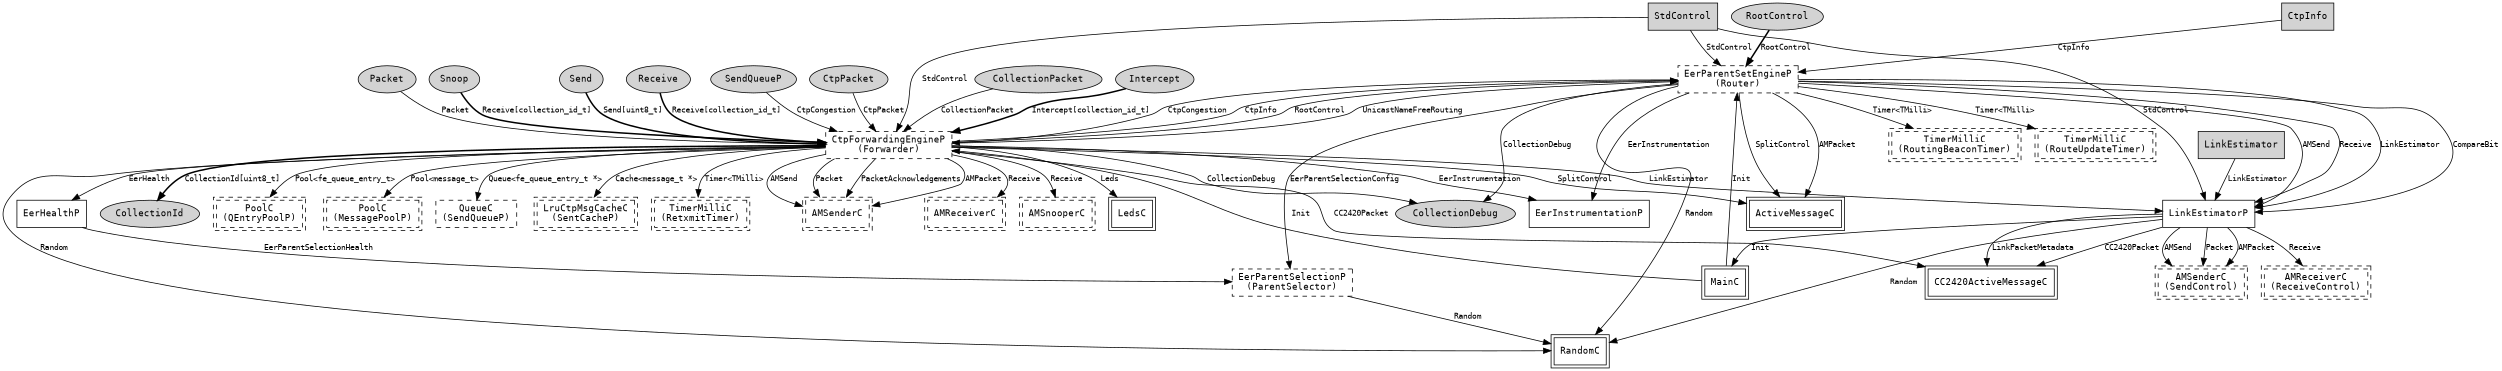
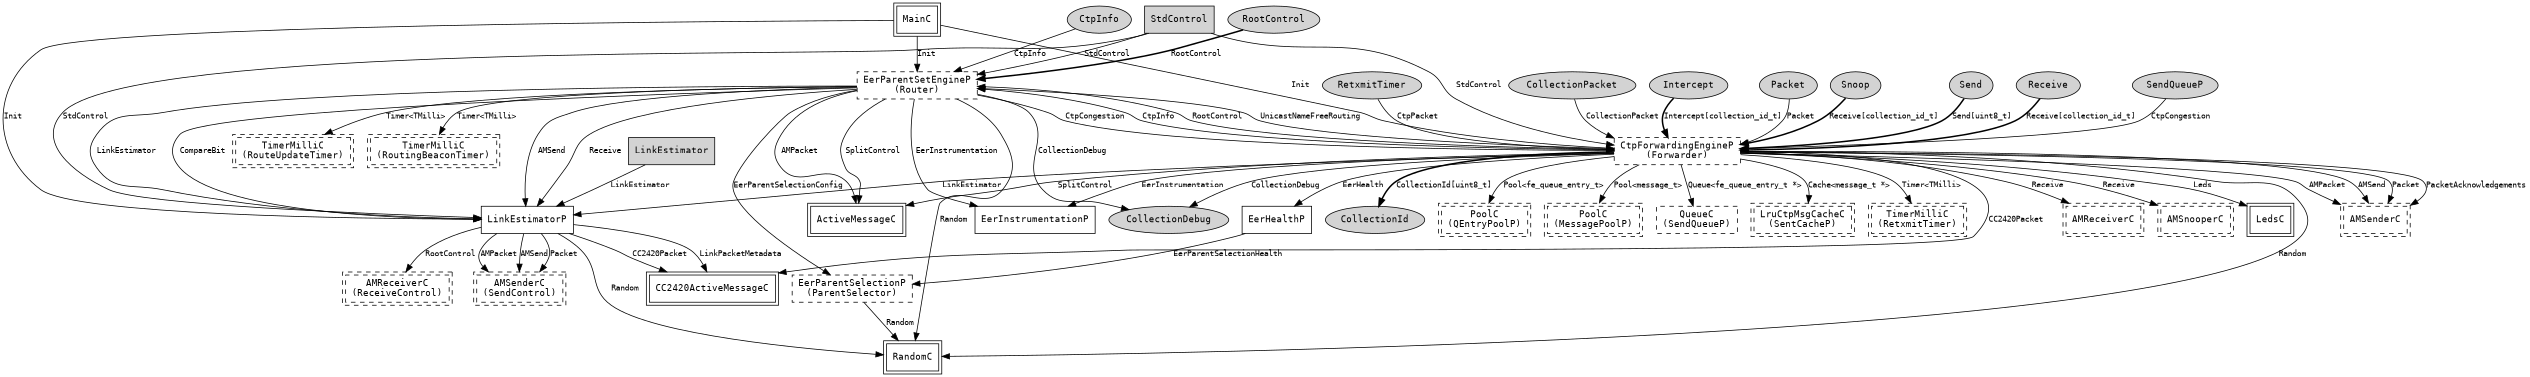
  digraph {
    fontname="DejaVu Sans Mono"
    node [fontname="DejaVu Sans Mono" fontsize=12 shape=box style=dashed]
    edge [fontname="DejaVu Sans Mono" fontsize=10]
    n1 [label=RootControl shape=ellipse style=filled]
    n2 [label="EerParentSetEngineP\n(Router)"]
    n3 [label="CtpForwardingEngineP\n(Forwarder)"]
    LinkEstimatorP [style=""]
    n5 [label="EerParentSelectionP\n(ParentSelector)"]
    RandomC [peripheries=2 style=""]
    ActiveMessageC [peripheries=2 style=""]
    n8 [label="TimerMilliC\n(RoutingBeaconTimer)" peripheries=2]
    n9 [label="TimerMilliC\n(RouteUpdateTimer)" peripheries=2]
    n10 [label=CollectionDebug shape=ellipse style=filled]
    EerInstrumentationP [style=""]
    n12 [label=CollectionId shape=ellipse style=filled]
    n13 [label="PoolC\n(QEntryPoolP)" peripheries=2]
    n14 [label="PoolC\n(MessagePoolP)" peripheries=2]
    n15 [label="QueueC\n(SendQueueP)"]
    n16 [label="LruCtpMsgCacheC\n(SentCacheP)" peripheries=2]
    n17 [label="TimerMilliC\n(RetxmitTimer)" peripheries=2]
    n18 [label=AMSenderC peripheries=2]
    n19 [label=AMReceiverC peripheries=2]
    n20 [label=AMSnooperC peripheries=2]
    LedsC [peripheries=2 style=""]
    CC2420ActiveMessageC [peripheries=2 style=""]
    EerHealthP [style=""]
    n24 [label="AMSenderC\n(SendControl)" peripheries=2]
    n25 [label="AMReceiverC\n(ReceiveControl)" peripheries=2]
    n26 [label=CollectionPacket shape=ellipse style=filled]
    n27 [label=LinkEstimator style=filled]
    n28 [label=Intercept shape=ellipse style=filled]
    n29 [label=Packet shape=ellipse style=filled]
    n30 [label=Snoop shape=ellipse style=filled]
    n31 [label=Send shape=ellipse style=filled]
-   n32 [label=CtpInfo style=filled]
+   n32 [label=CtpInfo shape=ellipse style=filled]
    n33 [label=Receive shape=ellipse style=filled]
    n34 [label=SendQueueP shape=ellipse style=filled]
-   n35 [label=CtpPacket shape=ellipse style=filled]
+   n35 [label=RetxmitTimer shape=ellipse style=filled]
    n36 [label=StdControl style=filled]
    MainC [peripheries=2 style=""]
    n1 -> n2 [label=RootControl style=bold]
    n2 -> n3 [label=CtpCongestion]
    n2 -> LinkEstimatorP [label=AMSend]
    n2 -> LinkEstimatorP [label=Receive]
    n2 -> LinkEstimatorP [label=LinkEstimator]
    n2 -> LinkEstimatorP [label=CompareBit]
    n2 -> n5 [label=EerParentSelectionConfig]
    n2 -> RandomC [label=Random]
    n2 -> ActiveMessageC [label=AMPacket]
    n2 -> ActiveMessageC [label=SplitControl]
    n2 -> n8 [label="Timer<TMilli>"]
    n2 -> n9 [label="Timer<TMilli>"]
    n2 -> n10 [label=CollectionDebug]
    n2 -> EerInstrumentationP [label=EerInstrumentation]
    n3 -> n2 [label=CtpInfo]
    n3 -> n2 [label=RootControl]
    n3 -> n2 [label=UnicastNameFreeRouting]
    n3 -> LinkEstimatorP [label=LinkEstimator]
    n3 -> RandomC [label=Random]
    n3 -> ActiveMessageC [label=SplitControl]
    n3 -> n10 [label=CollectionDebug]
    n3 -> EerInstrumentationP [label=EerInstrumentation]
    n3 -> n12 [label="CollectionId[uint8_t]" style=bold]
    n3 -> n13 [label="Pool<fe_queue_entry_t>"]
    n3 -> n14 [label="Pool<message_t>"]
    n3 -> n15 [label="Queue<fe_queue_entry_t *>"]
    n3 -> n16 [label="Cache<message_t *>"]
    n3 -> n17 [label="Timer<TMilli>"]
    n3 -> n18 [label=AMSend]
    n3 -> n18 [label=Packet]
    n3 -> n18 [label=PacketAcknowledgements]
    n3 -> n18 [label=AMPacket]
    n3 -> n19 [label=Receive]
    n3 -> n20 [label=Receive]
    n3 -> LedsC [label=Leds]
    n3 -> CC2420ActiveMessageC [label=CC2420Packet]
    n3 -> EerHealthP [label=EerHealth]
    LinkEstimatorP -> RandomC [label=Random]
    LinkEstimatorP -> CC2420ActiveMessageC [label=LinkPacketMetadata]
    LinkEstimatorP -> CC2420ActiveMessageC [label=CC2420Packet]
    LinkEstimatorP -> n24 [label=AMSend]
    LinkEstimatorP -> n24 [label=Packet]
    LinkEstimatorP -> n24 [label=AMPacket]
-   LinkEstimatorP -> n25 [label=Receive]
+   LinkEstimatorP -> n25 [label=RootControl]
    n5 -> RandomC [label=Random]
    EerHealthP -> n5 [label=EerParentSelectionHealth]
    n26 -> n3 [label=CollectionPacket]
    n27 -> LinkEstimatorP [label=LinkEstimator]
    n28 -> n3 [label="Intercept[collection_id_t]" style=bold]
    n29 -> n3 [label=Packet]
    n30 -> n3 [label="Receive[collection_id_t]" style=bold]
    n31 -> n3 [label="Send[uint8_t]" style=bold]
    n32 -> n2 [label=CtpInfo]
    n33 -> n3 [label="Receive[collection_id_t]" style=bold]
    n34 -> n3 [label=CtpCongestion]
    n35 -> n3 [label=CtpPacket]
    n36 -> n2 [label=StdControl]
    n36 -> n3 [label=StdControl]
    n36 -> LinkEstimatorP [label=StdControl]
    MainC -> n2 [label=Init]
    MainC -> n3 [label=Init]
-   LinkEstimatorP -> MainC [label=Init]
+   MainC -> LinkEstimatorP [label=Init]
  }
